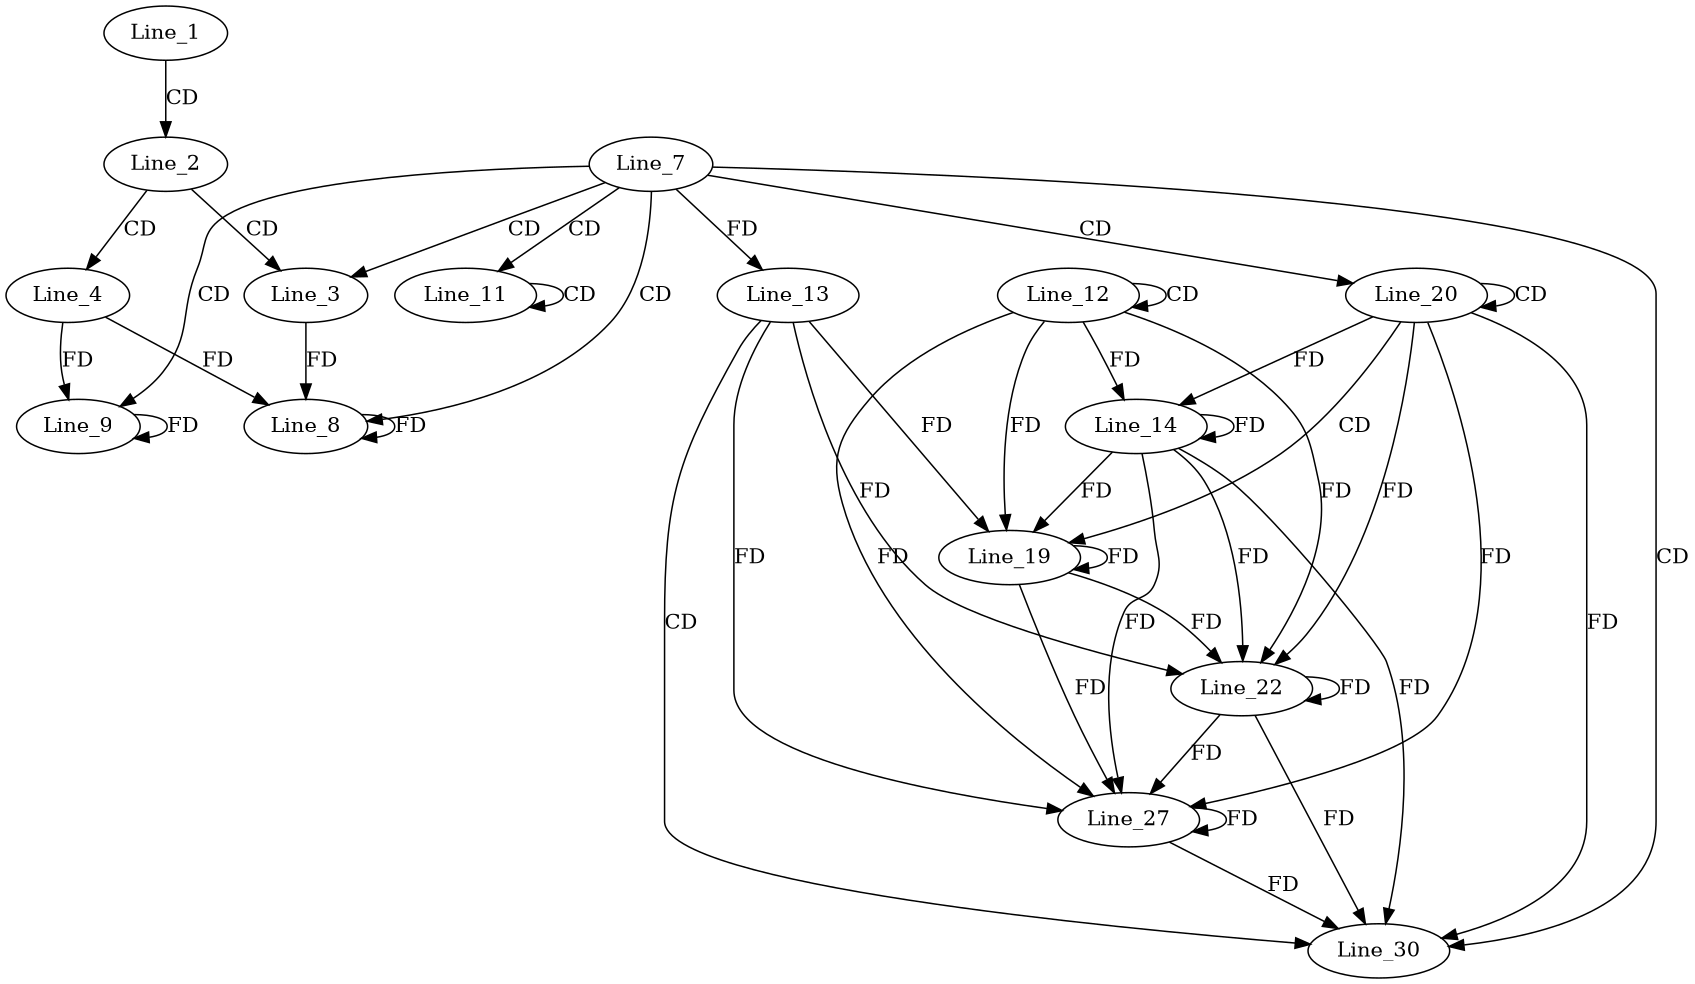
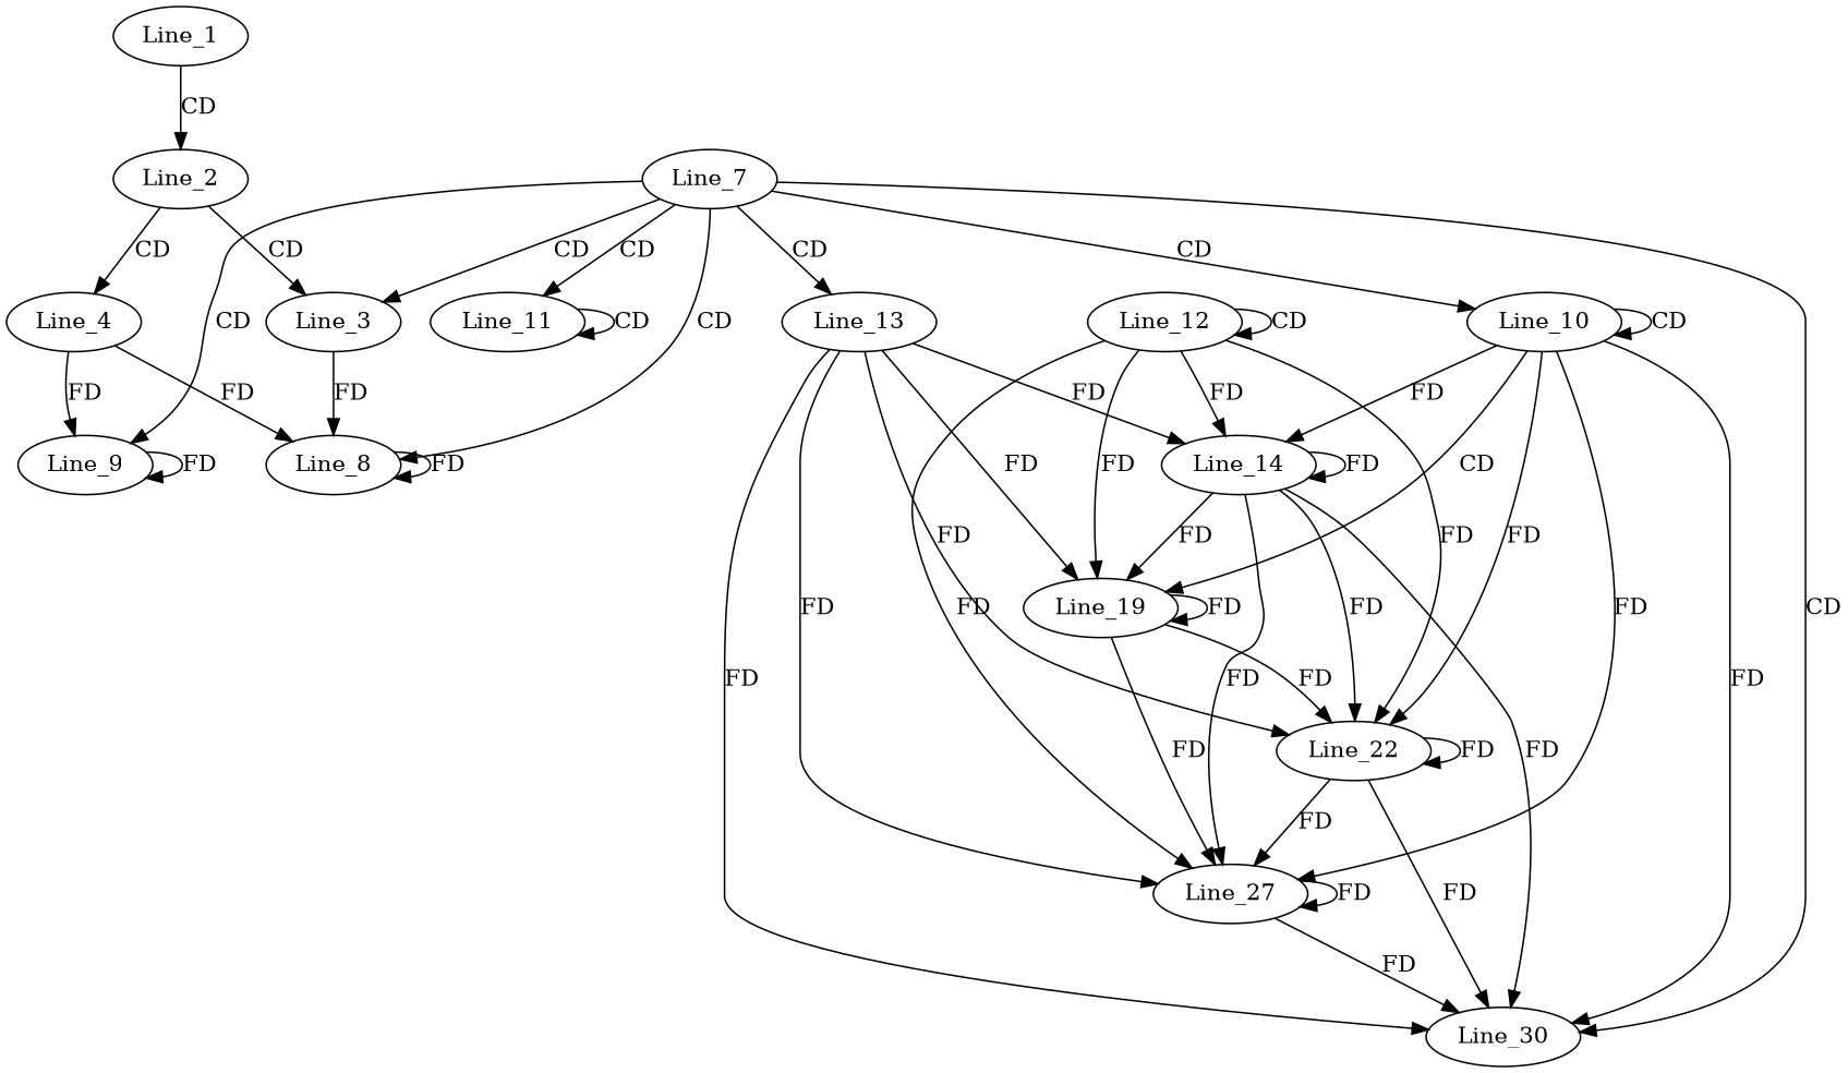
  digraph {
    Line_1
    Line_2
    Line_3
    Line_4
    Line_8
    Line_9
    Line_7
-   Line_10 [label=Line_20]
+   Line_10
    Line_11
    Line_13
    Line_30
    n12 [label=Line_14]
    Line_19
    Line_22
    n15 [label=Line_27]
    Line_12
    Line_1 -> Line_2 [label=CD]
    Line_2 -> Line_3 [label=CD]
    Line_2 -> Line_4 [label=CD]
    Line_3 -> Line_8 [label=FD]
    Line_4 -> Line_8 [label=FD]
    Line_4 -> Line_9 [label=FD]
    Line_8 -> Line_8 [label=FD]
    Line_9 -> Line_9 [label=FD]
    Line_7 -> Line_3 [label=CD]
    Line_7 -> Line_8 [label=CD]
    Line_7 -> Line_9 [label=CD]
    Line_7 -> Line_10 [label=CD]
    Line_7 -> Line_11 [label=CD]
-   Line_7 -> Line_13 [label=FD]
+   Line_7 -> Line_13 [label=CD]
    Line_7 -> Line_30 [label=CD]
    Line_10 -> Line_10 [label=CD]
    Line_10 -> Line_30 [label=FD]
    Line_10 -> n12 [label=FD]
    Line_10 -> Line_19 [label=CD]
    Line_10 -> Line_22 [label=FD]
    Line_10 -> n15 [label=FD]
    Line_11 -> Line_11 [label=CD]
-   Line_13 -> Line_30 [label=CD]
+   Line_13 -> Line_30 [label=FD]
+   Line_13 -> n12 [label=FD]
    Line_13 -> Line_19 [label=FD]
    Line_13 -> Line_22 [label=FD]
    Line_13 -> n15 [label=FD]
    n12 -> Line_30 [label=FD]
    n12 -> n12 [label=FD]
    n12 -> Line_19 [label=FD]
    n12 -> Line_22 [label=FD]
    n12 -> n15 [label=FD]
    Line_19 -> Line_19 [label=FD]
    Line_19 -> Line_22 [label=FD]
    Line_19 -> n15 [label=FD]
    Line_22 -> Line_30 [label=FD]
    Line_22 -> Line_22 [label=FD]
    Line_22 -> n15 [label=FD]
    n15 -> Line_30 [label=FD]
    n15 -> n15 [label=FD]
    Line_12 -> n12 [label=FD]
    Line_12 -> Line_19 [label=FD]
    Line_12 -> Line_22 [label=FD]
    Line_12 -> n15 [label=FD]
    Line_12 -> Line_12 [label=CD]
  }
